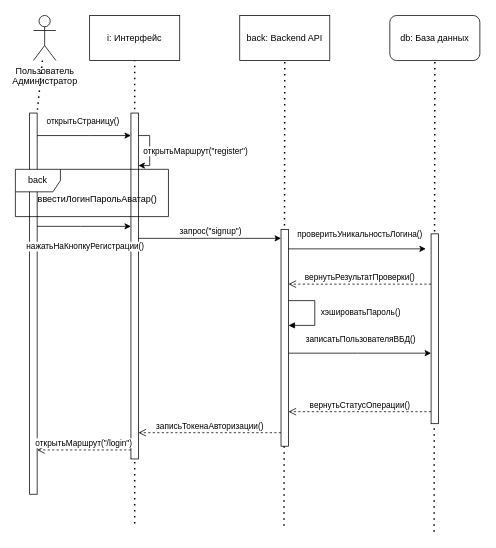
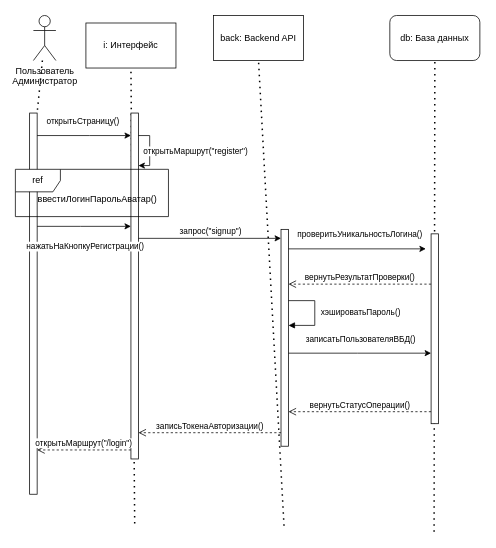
  <mxCell id="0" />
  <mxCell id="1" parent="0" />
  <mxCell id="2" value="" style="endArrow=none;dashed=1;html=1;dashPattern=1 3;strokeWidth=2;rounded=0;entryX=0.5;entryY=1;entryDx=0;entryDy=0;" parent="1" target="6" edge="1"><mxGeometry width="50" height="50" relative="1" as="geometry"><mxPoint x="179" y="697" as="sourcePoint" /><mxPoint x="229" y="250" as="targetPoint" /></mxGeometry></mxCell>
  <mxCell id="3" value="" style="endArrow=none;dashed=1;html=1;dashPattern=1 3;strokeWidth=2;rounded=0;entryX=0.5;entryY=1;entryDx=0;entryDy=0;" parent="1" target="9" edge="1"><mxGeometry width="50" height="50" relative="1" as="geometry"><mxPoint x="378" y="700" as="sourcePoint" /><mxPoint x="229" y="250" as="targetPoint" /></mxGeometry></mxCell>
  <mxCell id="4" value="" style="endArrow=none;dashed=1;html=1;dashPattern=1 3;strokeWidth=2;rounded=0;entryX=0.5;entryY=1;entryDx=0;entryDy=0;" parent="1" target="11" edge="1"><mxGeometry width="50" height="50" relative="1" as="geometry"><mxPoint x="578" y="708" as="sourcePoint" /><mxPoint x="229" y="250" as="targetPoint" /></mxGeometry></mxCell>
  <mxCell id="5" value="&lt;div&gt;Пользователь&lt;/div&gt;&lt;div&gt;Администратор&lt;/div&gt;" style="shape=umlActor;verticalLabelPosition=bottom;verticalAlign=top;html=1;outlineConnect=0;align=center;horizontal=1;labelPosition=center;" parent="1" vertex="1"><mxGeometry x="44" y="20" width="30" height="60" as="geometry" /></mxCell>
- <mxCell id="6" value="i: Интерфейс" style="rounded=0;whiteSpace=wrap;html=1;" parent="1" vertex="1"><mxGeometry x="119" y="20" width="120" height="60" as="geometry" /></mxCell>
+ <mxCell id="6" value="i: Интерфейс" style="rounded=0;whiteSpace=wrap;html=1;" parent="1" vertex="1"><mxGeometry x="114" y="30" width="120" height="60" as="geometry" /></mxCell>
  <mxCell id="7" value="" style="html=1;points=[[0,0,0,0,5],[0,1,0,0,-5],[1,0,0,0,5],[1,1,0,0,-5]];perimeter=orthogonalPerimeter;outlineConnect=0;targetShapes=umlLifeline;portConstraint=eastwest;newEdgeStyle={&quot;curved&quot;:0,&quot;rounded&quot;:0};" parent="1" vertex="1"><mxGeometry x="39" y="150" width="10" height="508" as="geometry" /></mxCell>
  <mxCell id="8" value="" style="html=1;points=[[0,0,0,0,5],[0,1,0,0,-5],[1,0,0,0,5],[1,1,0,0,-5]];perimeter=orthogonalPerimeter;outlineConnect=0;targetShapes=umlLifeline;portConstraint=eastwest;newEdgeStyle={&quot;curved&quot;:0,&quot;rounded&quot;:0};" parent="1" vertex="1"><mxGeometry x="174" y="150" width="10" height="461" as="geometry" /></mxCell>
- <mxCell id="9" value="back: Backend API" style="rounded=0;whiteSpace=wrap;html=1;" parent="1" vertex="1"><mxGeometry x="319" y="20" width="120" height="60" as="geometry" /></mxCell>
+ <mxCell id="9" value="back: Backend API" style="rounded=0;whiteSpace=wrap;html=1;" parent="1" vertex="1"><mxGeometry x="284" y="20" width="120" height="60" as="geometry" /></mxCell>
  <mxCell id="10" value="" style="html=1;points=[[0,0,0,0,5],[0,1,0,0,-5],[1,0,0,0,5],[1,1,0,0,-5]];perimeter=orthogonalPerimeter;outlineConnect=0;targetShapes=umlLifeline;portConstraint=eastwest;newEdgeStyle={&quot;curved&quot;:0,&quot;rounded&quot;:0};" parent="1" vertex="1"><mxGeometry x="374" y="305" width="10" height="289" as="geometry" /></mxCell>
  <mxCell id="11" value="db: База данных" style="whiteSpace=wrap;html=1;rounded=1;" parent="1" vertex="1"><mxGeometry x="519" y="20" width="120" height="60" as="geometry" /></mxCell>
  <mxCell id="12" value="" style="html=1;points=[[0,0,0,0,5],[0,1,0,0,-5],[1,0,0,0,5],[1,1,0,0,-5]];perimeter=orthogonalPerimeter;outlineConnect=0;targetShapes=umlLifeline;portConstraint=eastwest;newEdgeStyle={&quot;curved&quot;:0,&quot;rounded&quot;:0};" parent="1" vertex="1"><mxGeometry x="574" y="311" width="10" height="253" as="geometry" /></mxCell>
  <mxCell id="13" value="" style="endArrow=classic;html=1;rounded=0;" parent="1" source="7" target="8" edge="1"><mxGeometry width="50" height="50" relative="1" as="geometry"><mxPoint x="189" y="280" as="sourcePoint" /><mxPoint x="169" y="230" as="targetPoint" /><Array as="points"><mxPoint x="119" y="180" /></Array></mxGeometry></mxCell>
  <mxCell id="14" value="открытьСтраницу()" style="edgeLabel;html=1;align=center;verticalAlign=middle;resizable=0;points=[];" parent="13" vertex="1" connectable="0"><mxGeometry x="-0.23" y="1" relative="1" as="geometry"><mxPoint x="12" y="-19" as="offset" /></mxGeometry></mxCell>
  <mxCell id="15" value="" style="endArrow=none;dashed=1;html=1;dashPattern=1 3;strokeWidth=2;rounded=0;" parent="1" source="5" target="7" edge="1"><mxGeometry width="50" height="50" relative="1" as="geometry"><mxPoint x="179" y="300" as="sourcePoint" /><mxPoint x="229" y="250" as="targetPoint" /></mxGeometry></mxCell>
  <mxCell id="16" value="" style="endArrow=classic;html=1;rounded=0;" parent="1" source="8" target="8" edge="1"><mxGeometry width="50" height="50" relative="1" as="geometry"><mxPoint x="179" y="300" as="sourcePoint" /><mxPoint x="229" y="250" as="targetPoint" /><Array as="points"><mxPoint x="199" y="180" /><mxPoint x="199" y="220" /></Array></mxGeometry></mxCell>
  <mxCell id="17" value="открытьМаршрут(&quot;register&quot;)" style="edgeLabel;html=1;align=center;verticalAlign=middle;resizable=0;points=[];" parent="16" vertex="1" connectable="0"><mxGeometry y="-2" relative="1" as="geometry"><mxPoint x="62" as="offset" /></mxGeometry></mxCell>
  <mxCell id="18" value="" style="endArrow=classic;html=1;rounded=0;" parent="1" source="8" target="10" edge="1"><mxGeometry width="50" height="50" relative="1" as="geometry"><mxPoint x="139" y="300" as="sourcePoint" /><mxPoint x="189" y="250" as="targetPoint" /><Array as="points"><mxPoint x="277" y="317" /></Array></mxGeometry></mxCell>
  <mxCell id="19" value="запрос(&quot;signup&quot;)" style="edgeLabel;html=1;align=center;verticalAlign=middle;resizable=0;points=[];" parent="18" vertex="1" connectable="0"><mxGeometry x="-0.17" y="-1" relative="1" as="geometry"><mxPoint x="16" y="-11" as="offset" /></mxGeometry></mxCell>
  <mxCell id="20" value="" style="html=1;align=left;spacingLeft=2;endArrow=block;rounded=0;edgeStyle=orthogonalEdgeStyle;curved=0;rounded=0;" parent="1" source="10" target="10" edge="1"><mxGeometry relative="1" as="geometry"><mxPoint x="389" y="310" as="sourcePoint" /><Array as="points"><mxPoint x="419" y="400" /><mxPoint x="419" y="433" /></Array><mxPoint x="394" y="340.034" as="targetPoint" /></mxGeometry></mxCell>
  <mxCell id="21" value="хэшироватьПароль()" style="edgeLabel;html=1;align=center;verticalAlign=middle;resizable=0;points=[];" parent="20" vertex="1" connectable="0"><mxGeometry x="-0.025" relative="1" as="geometry"><mxPoint x="60" as="offset" /></mxGeometry></mxCell>
  <mxCell id="22" value="" style="endArrow=classic;html=1;rounded=0;" parent="1" source="10" edge="1"><mxGeometry width="50" height="50" relative="1" as="geometry"><mxPoint x="209" y="330" as="sourcePoint" /><mxPoint x="567" y="331" as="targetPoint" /></mxGeometry></mxCell>
  <mxCell id="23" value="проверитьУникальностьЛогина()" style="edgeLabel;html=1;align=center;verticalAlign=middle;resizable=0;points=[];" parent="22" vertex="1" connectable="0"><mxGeometry x="-0.09" y="-1" relative="1" as="geometry"><mxPoint x="11" y="-21" as="offset" /></mxGeometry></mxCell>
  <mxCell id="24" value="вернутьРезультатПроверки()" style="html=1;verticalAlign=bottom;endArrow=open;dashed=1;endSize=8;curved=0;rounded=0;" parent="1" source="12" target="10" edge="1"><mxGeometry relative="1" as="geometry"><mxPoint x="279" y="300" as="sourcePoint" /><mxPoint x="199" y="300" as="targetPoint" /><Array as="points"><mxPoint x="473" y="378" /></Array></mxGeometry></mxCell>
  <mxCell id="25" value="" style="endArrow=classic;html=1;rounded=0;" parent="1" source="10" target="12" edge="1"><mxGeometry width="50" height="50" relative="1" as="geometry"><mxPoint x="259" y="360" as="sourcePoint" /><mxPoint x="309" y="310" as="targetPoint" /><Array as="points"><mxPoint x="476" y="470" /></Array></mxGeometry></mxCell>
  <mxCell id="26" value="записатьПользователяВБД()" style="edgeLabel;html=1;align=center;verticalAlign=middle;resizable=0;points=[];" parent="25" vertex="1" connectable="0"><mxGeometry x="-0.1" relative="1" as="geometry"><mxPoint x="9" y="-20" as="offset" /></mxGeometry></mxCell>
  <mxCell id="27" value="вернутьСтатусОперации()" style="html=1;verticalAlign=bottom;endArrow=open;dashed=1;endSize=8;curved=0;rounded=0;" parent="1" source="12" target="10" edge="1"><mxGeometry relative="1" as="geometry"><mxPoint x="379" y="400" as="sourcePoint" /><mxPoint x="299" y="400" as="targetPoint" /><Array as="points"><mxPoint x="463" y="548" /></Array></mxGeometry></mxCell>
  <mxCell id="28" value="записьТокенаАвторизации()" style="html=1;verticalAlign=bottom;endArrow=open;dashed=1;endSize=8;curved=0;rounded=0;" parent="1" source="10" target="8" edge="1"><mxGeometry relative="1" as="geometry"><mxPoint x="379" y="400" as="sourcePoint" /><mxPoint x="299" y="400" as="targetPoint" /><Array as="points"><mxPoint x="266" y="576" /></Array></mxGeometry></mxCell>
  <mxCell id="29" value="открытьМаршрут(&quot;/login&quot;)" style="html=1;verticalAlign=bottom;endArrow=open;dashed=1;endSize=8;curved=0;rounded=0;" parent="1" source="8" target="7" edge="1"><mxGeometry relative="1" as="geometry"><mxPoint x="389" y="400" as="sourcePoint" /><mxPoint x="309" y="400" as="targetPoint" /><Array as="points"><mxPoint x="115" y="599" /></Array></mxGeometry></mxCell>
- <mxCell id="30" value="back" style="shape=umlFrame;whiteSpace=wrap;html=1;pointerEvents=0;labelBackgroundColor=default;" parent="1" vertex="1"><mxGeometry x="20" y="225" width="204" height="63" as="geometry" /></mxCell>
+ <mxCell id="30" value="ref" style="shape=umlFrame;whiteSpace=wrap;html=1;pointerEvents=0;labelBackgroundColor=default;" parent="1" vertex="1"><mxGeometry x="20" y="225" width="204" height="63" as="geometry" /></mxCell>
  <mxCell id="31" value="ввестиЛогинПарольАватар()" style="text;html=1;align=center;verticalAlign=middle;resizable=0;points=[];autosize=1;strokeColor=none;fillColor=none;" parent="1" vertex="1"><mxGeometry x="39" y="250" width="180" height="30" as="geometry" /></mxCell>
  <mxCell id="32" value="" style="endArrow=classic;html=1;rounded=0;" parent="1" source="7" target="8" edge="1"><mxGeometry width="50" height="50" relative="1" as="geometry"><mxPoint x="205" y="432" as="sourcePoint" /><mxPoint x="255" y="382" as="targetPoint" /><Array as="points"><mxPoint x="107" y="301" /></Array></mxGeometry></mxCell>
  <mxCell id="33" value="нажатьНаКнопкуРегистрации()" style="edgeLabel;html=1;align=center;verticalAlign=middle;resizable=0;points=[];" parent="32" vertex="1" connectable="0"><mxGeometry x="0.115" y="1" relative="1" as="geometry"><mxPoint x="-7" y="27" as="offset" /></mxGeometry></mxCell>
